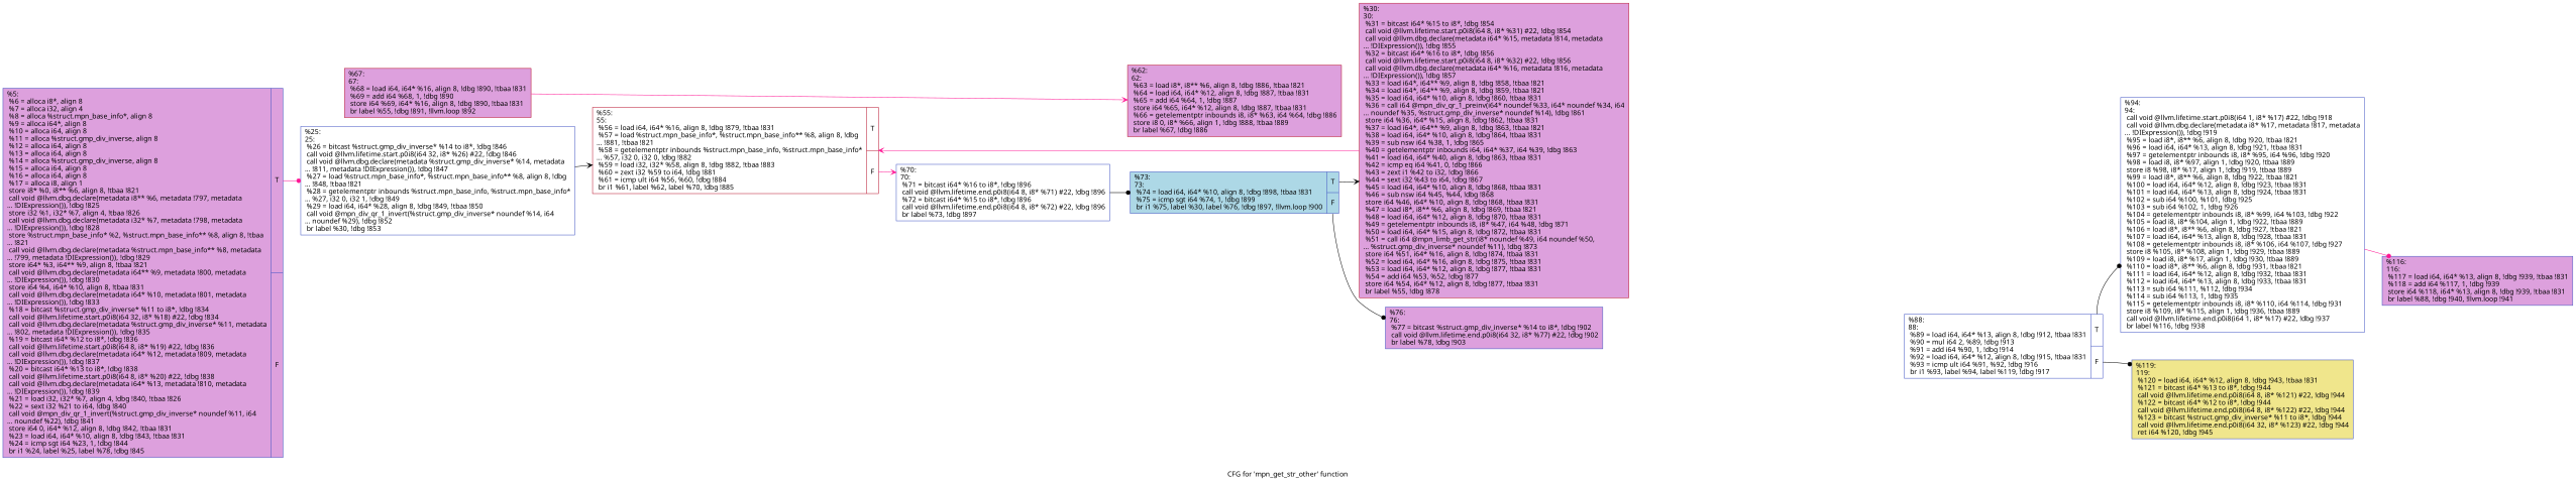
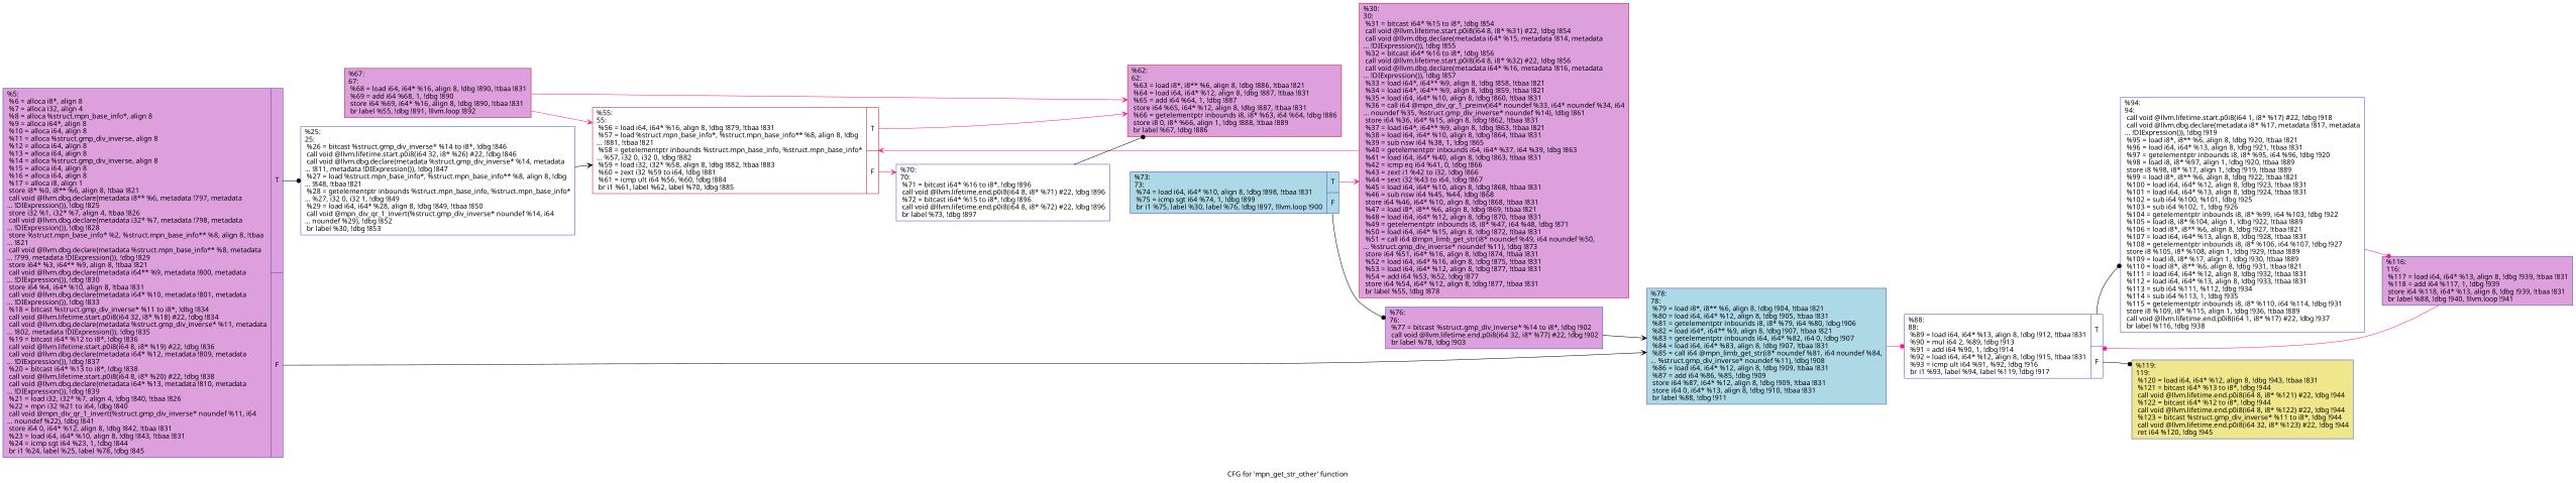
  digraph {
    fontname="Noto Sans"
    label="CFG for 'mpn_get_str_other' function"
    rankdir=LR
    node [color="#3d50c3ff" fillcolor=plum fontname="Noto Sans" shape=record style=filled]
    edge [arrowhead=vee color=black fontname="Noto Sans"]
-   n1 [label="{%5:\l  %6 = alloca i8*, align 8\l  %7 = alloca i32, align 4\l  %8 = alloca %struct.mpn_base_info*, align 8\l  %9 = alloca i64*, align 8\l  %10 = alloca i64, align 8\l  %11 = alloca %struct.gmp_div_inverse, align 8\l  %12 = alloca i64, align 8\l  %13 = alloca i64, align 8\l  %14 = alloca %struct.gmp_div_inverse, align 8\l  %15 = alloca i64, align 8\l  %16 = alloca i64, align 8\l  %17 = alloca i8, align 1\l  store i8* %0, i8** %6, align 8, !tbaa !821\l  call void @llvm.dbg.declare(metadata i8** %6, metadata !797, metadata\l... !DIExpression()), !dbg !825\l  store i32 %1, i32* %7, align 4, !tbaa !826\l  call void @llvm.dbg.declare(metadata i32* %7, metadata !798, metadata\l... !DIExpression()), !dbg !828\l  store %struct.mpn_base_info* %2, %struct.mpn_base_info** %8, align 8, !tbaa\l... !821\l  call void @llvm.dbg.declare(metadata %struct.mpn_base_info** %8, metadata\l... !799, metadata !DIExpression()), !dbg !829\l  store i64* %3, i64** %9, align 8, !tbaa !821\l  call void @llvm.dbg.declare(metadata i64** %9, metadata !800, metadata\l... !DIExpression()), !dbg !830\l  store i64 %4, i64* %10, align 8, !tbaa !831\l  call void @llvm.dbg.declare(metadata i64* %10, metadata !801, metadata\l... !DIExpression()), !dbg !833\l  %18 = bitcast %struct.gmp_div_inverse* %11 to i8*, !dbg !834\l  call void @llvm.lifetime.start.p0i8(i64 32, i8* %18) #22, !dbg !834\l  call void @llvm.dbg.declare(metadata %struct.gmp_div_inverse* %11, metadata\l... !802, metadata !DIExpression()), !dbg !835\l  %19 = bitcast i64* %12 to i8*, !dbg !836\l  call void @llvm.lifetime.start.p0i8(i64 8, i8* %19) #22, !dbg !836\l  call void @llvm.dbg.declare(metadata i64* %12, metadata !809, metadata\l... !DIExpression()), !dbg !837\l  %20 = bitcast i64* %13 to i8*, !dbg !838\l  call void @llvm.lifetime.start.p0i8(i64 8, i8* %20) #22, !dbg !838\l  call void @llvm.dbg.declare(metadata i64* %13, metadata !810, metadata\l... !DIExpression()), !dbg !839\l  %21 = load i32, i32* %7, align 4, !dbg !840, !tbaa !826\l  %22 = sext i32 %21 to i64, !dbg !840\l  call void @mpn_div_qr_1_invert(%struct.gmp_div_inverse* noundef %11, i64\l... noundef %22), !dbg !841\l  store i64 0, i64* %12, align 8, !dbg !842, !tbaa !831\l  %23 = load i64, i64* %10, align 8, !dbg !843, !tbaa !831\l  %24 = icmp sgt i64 %23, 1, !dbg !844\l  br i1 %24, label %25, label %78, !dbg !845\l|{<s0>T|<s1>F}}"]
+   n1 [label="{%5:\l  %6 = alloca i8*, align 8\l  %7 = alloca i32, align 4\l  %8 = alloca %struct.mpn_base_info*, align 8\l  %9 = alloca i64*, align 8\l  %10 = alloca i64, align 8\l  %11 = alloca %struct.gmp_div_inverse, align 8\l  %12 = alloca i64, align 8\l  %13 = alloca i64, align 8\l  %14 = alloca %struct.gmp_div_inverse, align 8\l  %15 = alloca i64, align 8\l  %16 = alloca i64, align 8\l  %17 = alloca i8, align 1\l  store i8* %0, i8** %6, align 8, !tbaa !821\l  call void @llvm.dbg.declare(metadata i8** %6, metadata !797, metadata\l... !DIExpression()), !dbg !825\l  store i32 %1, i32* %7, align 4, !tbaa !826\l  call void @llvm.dbg.declare(metadata i32* %7, metadata !798, metadata\l... !DIExpression()), !dbg !828\l  store %struct.mpn_base_info* %2, %struct.mpn_base_info** %8, align 8, !tbaa\l... !821\l  call void @llvm.dbg.declare(metadata %struct.mpn_base_info** %8, metadata\l... !799, metadata !DIExpression()), !dbg !829\l  store i64* %3, i64** %9, align 8, !tbaa !821\l  call void @llvm.dbg.declare(metadata i64** %9, metadata !800, metadata\l... !DIExpression()), !dbg !830\l  store i64 %4, i64* %10, align 8, !tbaa !831\l  call void @llvm.dbg.declare(metadata i64* %10, metadata !801, metadata\l... !DIExpression()), !dbg !833\l  %18 = bitcast %struct.gmp_div_inverse* %11 to i8*, !dbg !834\l  call void @llvm.lifetime.start.p0i8(i64 32, i8* %18) #22, !dbg !834\l  call void @llvm.dbg.declare(metadata %struct.gmp_div_inverse* %11, metadata\l... !802, metadata !DIExpression()), !dbg !835\l  %19 = bitcast i64* %12 to i8*, !dbg !836\l  call void @llvm.lifetime.start.p0i8(i64 8, i8* %19) #22, !dbg !836\l  call void @llvm.dbg.declare(metadata i64* %12, metadata !809, metadata\l... !DIExpression()), !dbg !837\l  %20 = bitcast i64* %13 to i8*, !dbg !838\l  call void @llvm.lifetime.start.p0i8(i64 8, i8* %20) #22, !dbg !838\l  call void @llvm.dbg.declare(metadata i64* %13, metadata !810, metadata\l... !DIExpression()), !dbg !839\l  %21 = load i32, i32* %7, align 4, !dbg !840, !tbaa !826\l  %22 = mpn i32 %21 to i64, !dbg !840\l  call void @mpn_div_qr_1_invert(%struct.gmp_div_inverse* noundef %11, i64\l... noundef %22), !dbg !841\l  store i64 0, i64* %12, align 8, !dbg !842, !tbaa !831\l  %23 = load i64, i64* %10, align 8, !dbg !843, !tbaa !831\l  %24 = icmp sgt i64 %23, 1, !dbg !844\l  br i1 %24, label %25, label %78, !dbg !845\l|{<s0>T|<s1>F}}"]
    n2 [fillcolor=white label="{%25:\l25:                                               \l  %26 = bitcast %struct.gmp_div_inverse* %14 to i8*, !dbg !846\l  call void @llvm.lifetime.start.p0i8(i64 32, i8* %26) #22, !dbg !846\l  call void @llvm.dbg.declare(metadata %struct.gmp_div_inverse* %14, metadata\l... !811, metadata !DIExpression()), !dbg !847\l  %27 = load %struct.mpn_base_info*, %struct.mpn_base_info** %8, align 8, !dbg\l... !848, !tbaa !821\l  %28 = getelementptr inbounds %struct.mpn_base_info, %struct.mpn_base_info*\l... %27, i32 0, i32 1, !dbg !849\l  %29 = load i64, i64* %28, align 8, !dbg !849, !tbaa !850\l  call void @mpn_div_qr_1_invert(%struct.gmp_div_inverse* noundef %14, i64\l... noundef %29), !dbg !852\l  br label %30, !dbg !853\l}"]
+   n3 [fillcolor=lightblue label="{%78:\l78:                                               \l  %79 = load i8*, i8** %6, align 8, !dbg !904, !tbaa !821\l  %80 = load i64, i64* %12, align 8, !dbg !905, !tbaa !831\l  %81 = getelementptr inbounds i8, i8* %79, i64 %80, !dbg !906\l  %82 = load i64*, i64** %9, align 8, !dbg !907, !tbaa !821\l  %83 = getelementptr inbounds i64, i64* %82, i64 0, !dbg !907\l  %84 = load i64, i64* %83, align 8, !dbg !907, !tbaa !831\l  %85 = call i64 @mpn_limb_get_str(i8* noundef %81, i64 noundef %84,\l... %struct.gmp_div_inverse* noundef %11), !dbg !908\l  %86 = load i64, i64* %12, align 8, !dbg !909, !tbaa !831\l  %87 = add i64 %86, %85, !dbg !909\l  store i64 %87, i64* %12, align 8, !dbg !909, !tbaa !831\l  store i64 0, i64* %13, align 8, !dbg !910, !tbaa !831\l  br label %88, !dbg !911\l}"]
    n4 [color="#b70d28ff" fillcolor=white label="{%55:\l55:                                               \l  %56 = load i64, i64* %16, align 8, !dbg !879, !tbaa !831\l  %57 = load %struct.mpn_base_info*, %struct.mpn_base_info** %8, align 8, !dbg\l... !881, !tbaa !821\l  %58 = getelementptr inbounds %struct.mpn_base_info, %struct.mpn_base_info*\l... %57, i32 0, i32 0, !dbg !882\l  %59 = load i32, i32* %58, align 8, !dbg !882, !tbaa !883\l  %60 = zext i32 %59 to i64, !dbg !881\l  %61 = icmp ult i64 %56, %60, !dbg !884\l  br i1 %61, label %62, label %70, !dbg !885\l|{<s0>T|<s1>F}}"]
    n5 [fillcolor=white label="{%88:\l88:                                               \l  %89 = load i64, i64* %13, align 8, !dbg !912, !tbaa !831\l  %90 = mul i64 2, %89, !dbg !913\l  %91 = add i64 %90, 1, !dbg !914\l  %92 = load i64, i64* %12, align 8, !dbg !915, !tbaa !831\l  %93 = icmp ult i64 %91, %92, !dbg !916\l  br i1 %93, label %94, label %119, !dbg !917\l|{<s0>T|<s1>F}}"]
    n6 [color="#b70d28ff" label="{%30:\l30:                                               \l  %31 = bitcast i64* %15 to i8*, !dbg !854\l  call void @llvm.lifetime.start.p0i8(i64 8, i8* %31) #22, !dbg !854\l  call void @llvm.dbg.declare(metadata i64* %15, metadata !814, metadata\l... !DIExpression()), !dbg !855\l  %32 = bitcast i64* %16 to i8*, !dbg !856\l  call void @llvm.lifetime.start.p0i8(i64 8, i8* %32) #22, !dbg !856\l  call void @llvm.dbg.declare(metadata i64* %16, metadata !816, metadata\l... !DIExpression()), !dbg !857\l  %33 = load i64*, i64** %9, align 8, !dbg !858, !tbaa !821\l  %34 = load i64*, i64** %9, align 8, !dbg !859, !tbaa !821\l  %35 = load i64, i64* %10, align 8, !dbg !860, !tbaa !831\l  %36 = call i64 @mpn_div_qr_1_preinv(i64* noundef %33, i64* noundef %34, i64\l... noundef %35, %struct.gmp_div_inverse* noundef %14), !dbg !861\l  store i64 %36, i64* %15, align 8, !dbg !862, !tbaa !831\l  %37 = load i64*, i64** %9, align 8, !dbg !863, !tbaa !821\l  %38 = load i64, i64* %10, align 8, !dbg !864, !tbaa !831\l  %39 = sub nsw i64 %38, 1, !dbg !865\l  %40 = getelementptr inbounds i64, i64* %37, i64 %39, !dbg !863\l  %41 = load i64, i64* %40, align 8, !dbg !863, !tbaa !831\l  %42 = icmp eq i64 %41, 0, !dbg !866\l  %43 = zext i1 %42 to i32, !dbg !866\l  %44 = sext i32 %43 to i64, !dbg !867\l  %45 = load i64, i64* %10, align 8, !dbg !868, !tbaa !831\l  %46 = sub nsw i64 %45, %44, !dbg !868\l  store i64 %46, i64* %10, align 8, !dbg !868, !tbaa !831\l  %47 = load i8*, i8** %6, align 8, !dbg !869, !tbaa !821\l  %48 = load i64, i64* %12, align 8, !dbg !870, !tbaa !831\l  %49 = getelementptr inbounds i8, i8* %47, i64 %48, !dbg !871\l  %50 = load i64, i64* %15, align 8, !dbg !872, !tbaa !831\l  %51 = call i64 @mpn_limb_get_str(i8* noundef %49, i64 noundef %50,\l... %struct.gmp_div_inverse* noundef %11), !dbg !873\l  store i64 %51, i64* %16, align 8, !dbg !874, !tbaa !831\l  %52 = load i64, i64* %16, align 8, !dbg !875, !tbaa !831\l  %53 = load i64, i64* %12, align 8, !dbg !877, !tbaa !831\l  %54 = add i64 %53, %52, !dbg !877\l  store i64 %54, i64* %12, align 8, !dbg !877, !tbaa !831\l  br label %55, !dbg !878\l}"]
    n7 [fillcolor=white label="{%94:\l94:                                               \l  call void @llvm.lifetime.start.p0i8(i64 1, i8* %17) #22, !dbg !918\l  call void @llvm.dbg.declare(metadata i8* %17, metadata !817, metadata\l... !DIExpression()), !dbg !919\l  %95 = load i8*, i8** %6, align 8, !dbg !920, !tbaa !821\l  %96 = load i64, i64* %13, align 8, !dbg !921, !tbaa !831\l  %97 = getelementptr inbounds i8, i8* %95, i64 %96, !dbg !920\l  %98 = load i8, i8* %97, align 1, !dbg !920, !tbaa !889\l  store i8 %98, i8* %17, align 1, !dbg !919, !tbaa !889\l  %99 = load i8*, i8** %6, align 8, !dbg !922, !tbaa !821\l  %100 = load i64, i64* %12, align 8, !dbg !923, !tbaa !831\l  %101 = load i64, i64* %13, align 8, !dbg !924, !tbaa !831\l  %102 = sub i64 %100, %101, !dbg !925\l  %103 = sub i64 %102, 1, !dbg !926\l  %104 = getelementptr inbounds i8, i8* %99, i64 %103, !dbg !922\l  %105 = load i8, i8* %104, align 1, !dbg !922, !tbaa !889\l  %106 = load i8*, i8** %6, align 8, !dbg !927, !tbaa !821\l  %107 = load i64, i64* %13, align 8, !dbg !928, !tbaa !831\l  %108 = getelementptr inbounds i8, i8* %106, i64 %107, !dbg !927\l  store i8 %105, i8* %108, align 1, !dbg !929, !tbaa !889\l  %109 = load i8, i8* %17, align 1, !dbg !930, !tbaa !889\l  %110 = load i8*, i8** %6, align 8, !dbg !931, !tbaa !821\l  %111 = load i64, i64* %12, align 8, !dbg !932, !tbaa !831\l  %112 = load i64, i64* %13, align 8, !dbg !933, !tbaa !831\l  %113 = sub i64 %111, %112, !dbg !934\l  %114 = sub i64 %113, 1, !dbg !935\l  %115 = getelementptr inbounds i8, i8* %110, i64 %114, !dbg !931\l  store i8 %109, i8* %115, align 1, !dbg !936, !tbaa !889\l  call void @llvm.lifetime.end.p0i8(i64 1, i8* %17) #22, !dbg !937\l  br label %116, !dbg !938\l}"]
    n8 [fillcolor=khaki label="{%119:\l119:                                              \l  %120 = load i64, i64* %12, align 8, !dbg !943, !tbaa !831\l  %121 = bitcast i64* %13 to i8*, !dbg !944\l  call void @llvm.lifetime.end.p0i8(i64 8, i8* %121) #22, !dbg !944\l  %122 = bitcast i64* %12 to i8*, !dbg !944\l  call void @llvm.lifetime.end.p0i8(i64 8, i8* %122) #22, !dbg !944\l  %123 = bitcast %struct.gmp_div_inverse* %11 to i8*, !dbg !944\l  call void @llvm.lifetime.end.p0i8(i64 32, i8* %123) #22, !dbg !944\l  ret i64 %120, !dbg !945\l}"]
    n9 [color="#b70d28ff" label="{%62:\l62:                                               \l  %63 = load i8*, i8** %6, align 8, !dbg !886, !tbaa !821\l  %64 = load i64, i64* %12, align 8, !dbg !887, !tbaa !831\l  %65 = add i64 %64, 1, !dbg !887\l  store i64 %65, i64* %12, align 8, !dbg !887, !tbaa !831\l  %66 = getelementptr inbounds i8, i8* %63, i64 %64, !dbg !886\l  store i8 0, i8* %66, align 1, !dbg !888, !tbaa !889\l  br label %67, !dbg !886\l}"]
    n10 [fillcolor=white label="{%70:\l70:                                               \l  %71 = bitcast i64* %16 to i8*, !dbg !896\l  call void @llvm.lifetime.end.p0i8(i64 8, i8* %71) #22, !dbg !896\l  %72 = bitcast i64* %15 to i8*, !dbg !896\l  call void @llvm.lifetime.end.p0i8(i64 8, i8* %72) #22, !dbg !896\l  br label %73, !dbg !897\l}"]
    n11 [fillcolor=lightblue label="{%73:\l73:                                               \l  %74 = load i64, i64* %10, align 8, !dbg !898, !tbaa !831\l  %75 = icmp sgt i64 %74, 1, !dbg !899\l  br i1 %75, label %30, label %76, !dbg !897, !llvm.loop !900\l|{<s0>T|<s1>F}}"]
    n12 [color="#b70d28ff" label="{%67:\l67:                                               \l  %68 = load i64, i64* %16, align 8, !dbg !890, !tbaa !831\l  %69 = add i64 %68, 1, !dbg !890\l  store i64 %69, i64* %16, align 8, !dbg !890, !tbaa !831\l  br label %55, !dbg !891, !llvm.loop !892\l}"]
    n13 [label="{%76:\l76:                                               \l  %77 = bitcast %struct.gmp_div_inverse* %14 to i8*, !dbg !902\l  call void @llvm.lifetime.end.p0i8(i64 32, i8* %77) #22, !dbg !902\l  br label %78, !dbg !903\l}"]
    n14 [label="{%116:\l116:                                              \l  %117 = load i64, i64* %13, align 8, !dbg !939, !tbaa !831\l  %118 = add i64 %117, 1, !dbg !939\l  store i64 %118, i64* %13, align 8, !dbg !939, !tbaa !831\l  br label %88, !dbg !940, !llvm.loop !941\l}"]
-   n1 -> n2 [arrowhead=dot color=deeppink tailport=s0]
+   n1 -> n2 [arrowhead=dot tailport=s0]
+   n1 -> n3 [tailport=s1]
    n2 -> n4
+   n3 -> n5 [arrowhead=dot color=deeppink]
+   n4 -> n9 [color=deeppink tailport=s0]
    n4 -> n10 [color=deeppink tailport=s1]
    n5 -> n7 [arrowhead=dot tailport=s0]
    n5 -> n8 [arrowhead=dot tailport=s1]
    n6 -> n4 [color=deeppink]
    n7 -> n14 [arrowhead=dot color=deeppink]
-   n10 -> n11 [arrowhead=dot]
-   n11 -> n6 [tailport=s0]
+   n10 -> n9 [arrowhead=dot]
+   n11 -> n6 [color=deeppink tailport=s0]
    n11 -> n13 [arrowhead=dot tailport=s1]
+   n12 -> n4 [color=deeppink]
    n12 -> n9 [color=deeppink]
+   n13 -> n3
+   n14 -> n5 [arrowhead=dot color=deeppink]
  }
